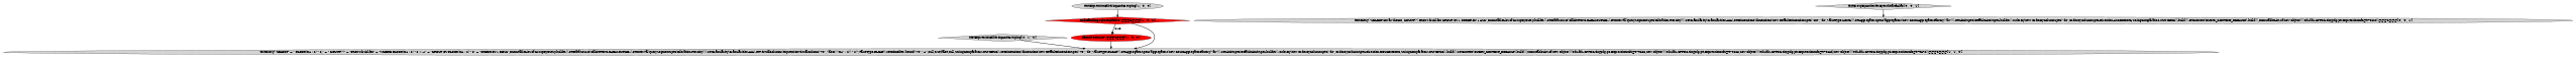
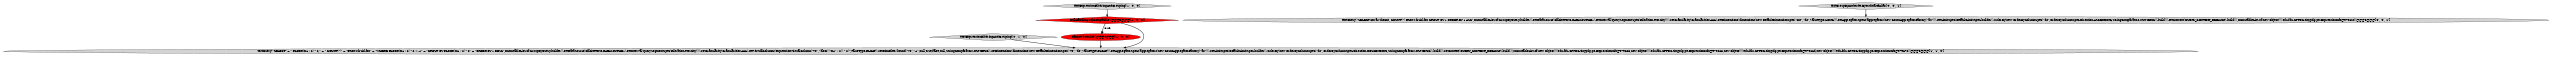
  digraph {
    node [fillcolor=lightgray shape=diamond style=filled]
    edge [style=bold]
    n1 [fillcolor=red label="NullHandling.sqlCompatible()@@@3@@@['1', '0', '0']"]
    n2 [fillcolor=red label="cannotVectorize()@@@4@@@['1', '0', '0']" shape=ellipse]
    n3 [label="testQuery(\"SELECT\" + \" FLOOR(m1 / 2) * 2,\" + \" COUNT(*)\" + \"FROM druid.foo\" + \"WHERE FLOOR(m1 / 2) * 2 > -1\" + \"GROUP BY FLOOR(m1 / 2) * 2\" + \"ORDER BY 1 DESC\",ImmutableList.of(GroupByQuery.builder().setDataSource(CalciteTests.DATASOURCE1).setInterval(querySegmentSpec(Filtration.eternity())).setGranularity(Granularities.ALL).setVirtualColumns(expressionVirtualColumn(\"v0\",\"(floor((\"m1\" / 2)) * 2)\",ValueType.FLOAT)).setDimFilter(bound(\"v0\",\"-1\",null,true,false,null,StringComparators.NUMERIC)).setDimensions(dimensions(new DefaultDimensionSpec(\"v0\",\"d0\",ValueType.FLOAT))).setAggregatorSpecs(aggregators(new CountAggregatorFactory(\"a0\"))).setLimitSpec(DefaultLimitSpec.builder().orderBy(new OrderByColumnSpec(\"d0\",OrderByColumnSpec.Direction.DESCENDING,StringComparators.NUMERIC)).build()).setContext(QUERY_CONTEXT_DEFAULT).build()),ImmutableList.of(new Object((((edu.fdu.CPPDG.tinypdg.pe.ExpressionInfo@979663,new Object((((edu.fdu.CPPDG.tinypdg.pe.ExpressionInfo@979668,new Object((((edu.fdu.CPPDG.tinypdg.pe.ExpressionInfo@97966d,new Object((((edu.fdu.CPPDG.tinypdg.pe.ExpressionInfo@979672))@@@3@@@['1', '1', '0']" shape=ellipse]
-   n4 [label="testExpressionFilteringAndGrouping['1', '0', '0']" shape=ellipse]
+   n4 [label="testExpressionFilteringAndGrouping['1', '0', '0']"]
    n5 [label="testExpressionFilteringAndGrouping['0', '1', '0']"]
    n6 [label="testQuery(\"SELECT cnt as theCnt, COUNT(*) FROM druid.foo GROUP BY 1 ORDER BY 1 ASC\",ImmutableList.of(GroupByQuery.builder().setDataSource(CalciteTests.DATASOURCE1).setInterval(querySegmentSpec(Filtration.eternity())).setGranularity(Granularities.ALL).setDimensions(dimensions(new DefaultDimensionSpec(\"cnt\",\"d0\",ValueType.LONG))).setAggregatorSpecs(aggregators(new CountAggregatorFactory(\"a0\"))).setLimitSpec(DefaultLimitSpec.builder().orderBy(new OrderByColumnSpec(\"d0\",OrderByColumnSpec.Direction.ASCENDING,StringComparators.NUMERIC)).build()).setContext(QUERY_CONTEXT_DEFAULT).build()),ImmutableList.of(new Object((((edu.fdu.CPPDG.tinypdg.pe.ExpressionInfo@9796c4))@@@3@@@['0', '0', '1']" shape=ellipse]
    n7 [label="testGroupByAndOrderByOrdinalOfAlias['0', '0', '1']"]
    n1 -> n2
    n1 -> n2 [label=true style=dotted]
    n1 -> n3
    n2 -> n3
    n4 -> n1
    n5 -> n3
    n7 -> n6
  }
